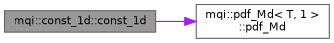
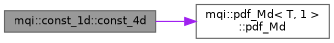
  digraph {
    rankdir=LR
    node [fontname=Helvetica fontsize=10 shape=box style=filled]
-   n1 [color=gray40 fillcolor=grey60 fontcolor=black height=0.2 label="mqi::const_1d::const_1d" width=0.4]
+   n1 [color=gray40 fillcolor=grey60 fontcolor=black height=0.2 label="mqi::const_1d::const_4d" width=0.4]
    n2 [color=grey40 fillcolor=white height=0.2 label="mqi::pdf_Md\< T, 1 \>\l::pdf_Md" width=0.4]
    n1 -> n2 [color=purple fontname=Helvetica fontsize=10 labelfontname=Helvetica labelfontsize=10 style=solid]
  }
